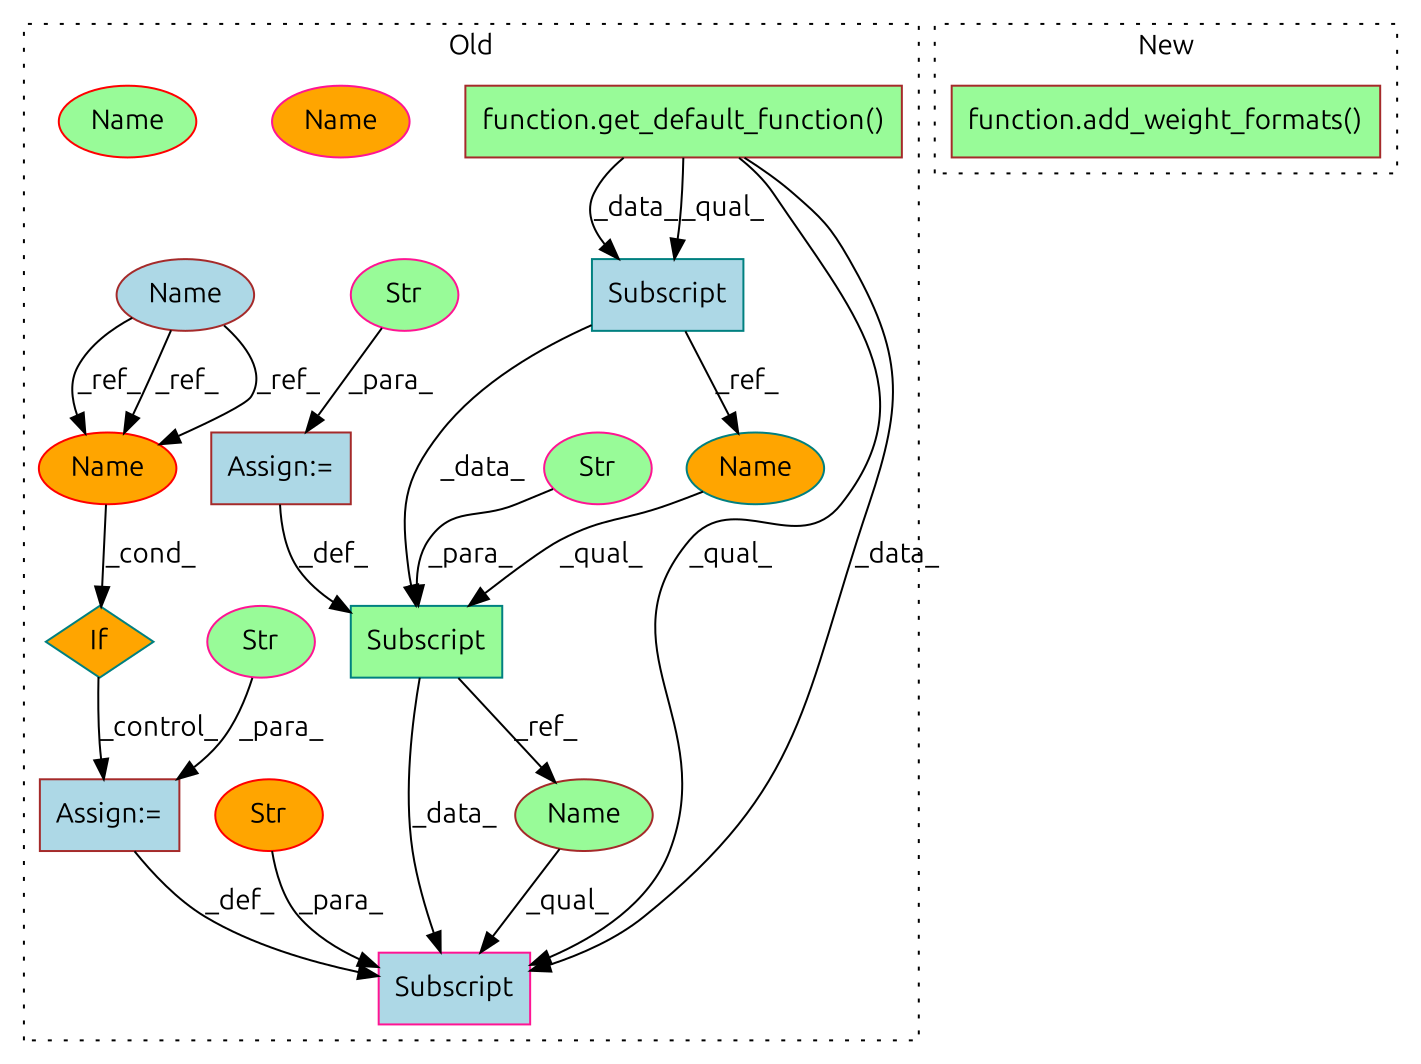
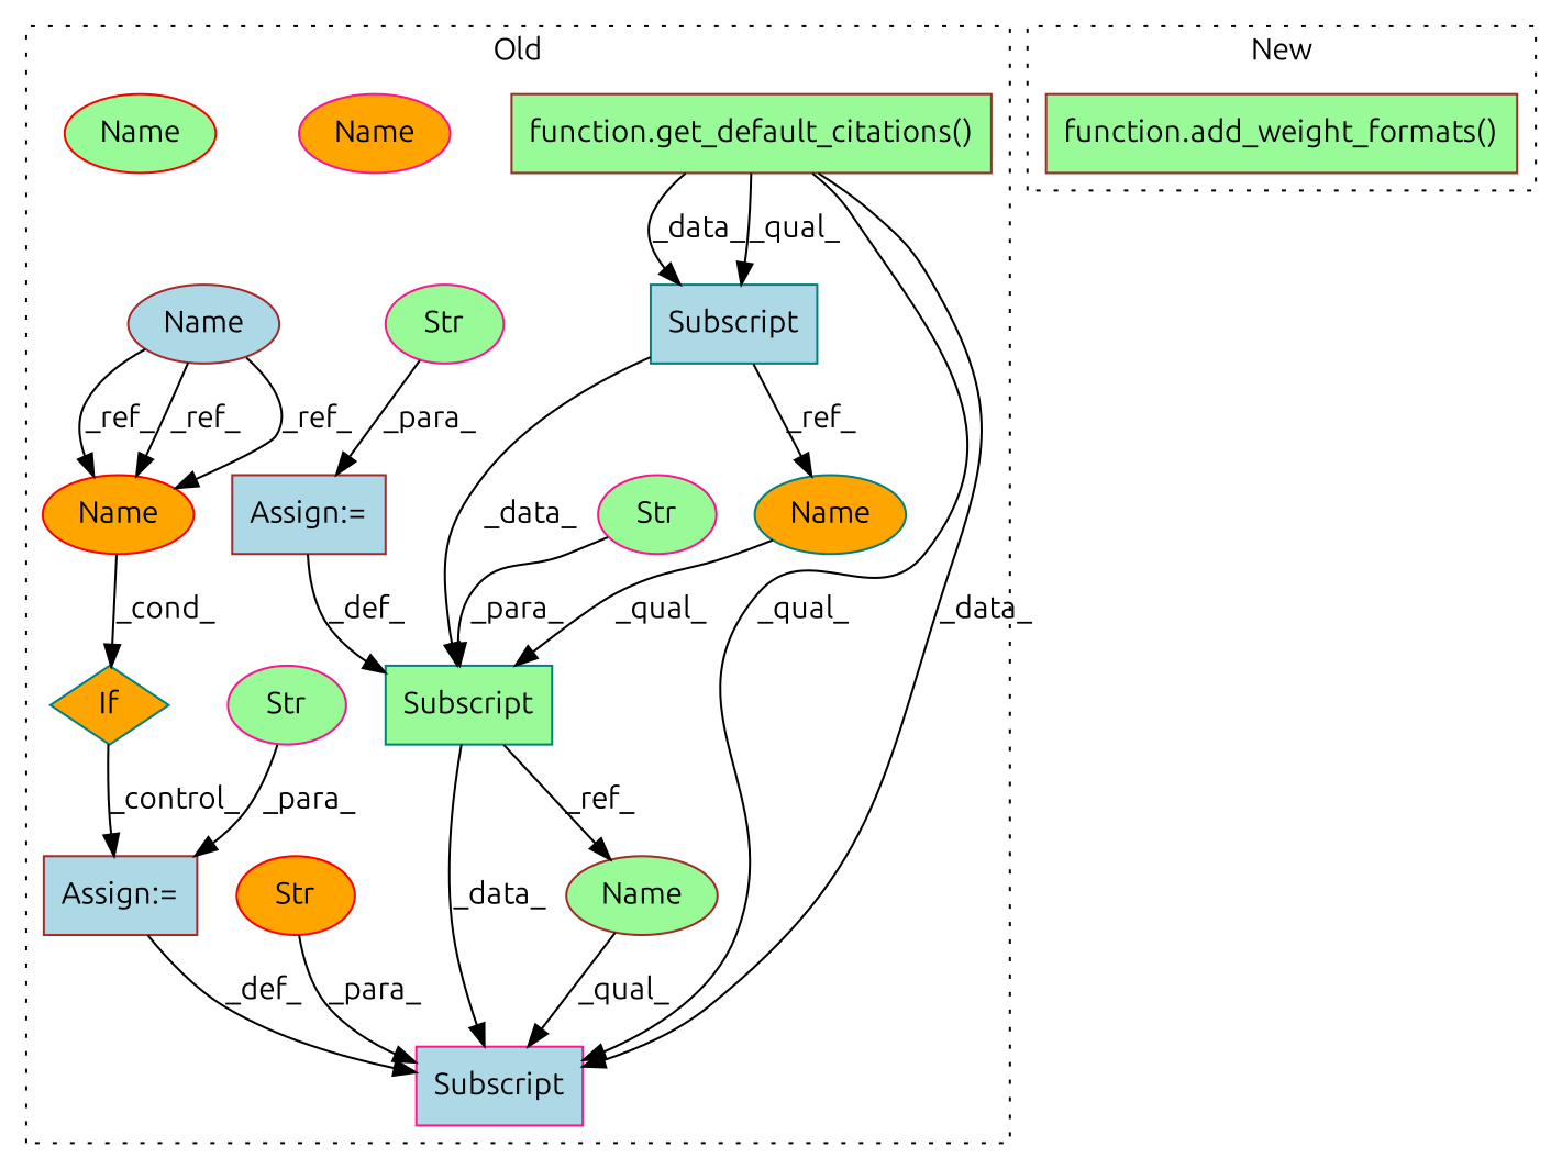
  digraph {
    fontname=Ubuntu
    node [a=87 l=12 s=2578 shape=ellipse style=filled fillcolor=palegreen color=brown fontname=Ubuntu]
    edge [fontname=Ubuntu]
    n1 [a=63 l="20,0" label=Subscript s="2377,0" shape=box color=teal]
    n2 [a=66 l=14 label=Str s=2382 color=deeppink]
    n3 [a=63 l="12,0" label=Subscript s="2301,0" shape=box fillcolor=lightblue color=teal]
-   n4 [a=75 l=23 label="function.get_default_function()" s=2273 shape=box]
+   n4 [a=75 l=23 label="function.get_default_citations()" s=2273 shape=box]
    n5 [a=68 l=3 label="Assign:=" s=2397 shape=box fillcolor=lightblue]
    n6 [a=66 l=64 label=Str s=2400 color=deeppink]
    n7 [a=63 l="30,0" label=Subscript s="2600,0" shape=box fillcolor=lightblue color=deeppink]
    n8 [a=66 l=24 label=Str s=2605 fillcolor=orange color=red]
    n9 [a=68 l=3 label="Assign:=" s=2630 shape=box fillcolor=lightblue]
    n10 [a=66 l=28 label=Str s=2633 color=deeppink]
    n11 [a=96 l=3 label=If s=2575 shape=diamond fillcolor=orange color=teal]
    n12 [label=Name s=1968 fillcolor=lightblue]
    n13 [label=Name fillcolor=orange color=deeppink]
    n14 [label=Name color=red]
    n15 [l=4 label=Name s=2377 fillcolor=orange color=teal]
    n16 [l=4 label=Name s=2600]
    n17 [label=Name fillcolor=orange color=red]
    n18 [a=75 l="19,1" label="function.add_weight_formats()" s="3126,3171" shape=box]
    subgraph cluster_1 {
      label=Old
      style=dotted
      n1
      n2
      n3
      n4
      n5
      n6
      n7
      n8
      n9
      n10
      n11
      n12
      n13
      n14
      n15
      n16
      n17
    }
    subgraph cluster_2 {
      label=New
      style=dotted
      n18
    }
    n1 -> n7 [label=_data_]
    n1 -> n16 [label=_ref_]
    n2 -> n1 [label=_para_]
    n3 -> n1 [label=_data_]
    n3 -> n15 [label=_ref_]
    n4 -> n3 [label=_data_]
    n4 -> n3 [label=_qual_]
    n4 -> n7 [label=_qual_]
    n4 -> n7 [label=_data_]
    n5 -> n1 [label=_def_]
    n6 -> n5 [label=_para_]
    n8 -> n7 [label=_para_]
    n9 -> n7 [label=_def_]
    n10 -> n9 [label=_para_]
    n11 -> n9 [label=_control_]
    n12 -> n17 [label=_ref_]
    n12 -> n17 [label=_ref_]
    n12 -> n17 [label=_ref_]
    n15 -> n1 [label=_qual_]
    n16 -> n7 [label=_qual_]
    n17 -> n11 [label=_cond_]
  }
